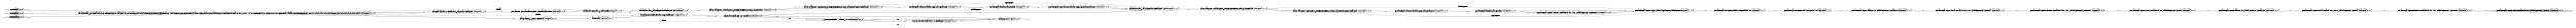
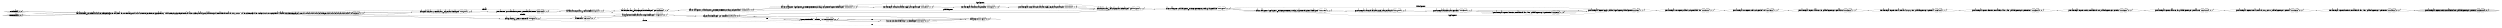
  digraph {
    rankdir=LR
    node [fillcolor=white shape=ellipse style=filled]
    edge [style=bold]
    n1 [label="final List<DataSegment> publishedSegments = BY_INTERVAL_ORDERING.sortedCopy(mdc.getPublished())@@@16@@@['1', '1', '1']"]
    n2 [label="final List<DataSegment> loggedSegments = BY_INTERVAL_ORDERING.sortedCopy(tsqa.getInsertedSegments(indexTask.getId()))@@@17@@@['1', '1', '1']"]
    n3 [label="Assert.assertEquals(\"segments logged vs published\",loggedSegments,publishedSegments)@@@20@@@['1', '1', '1']"]
    n4 [label="Assert.assertEquals(\"statusCode\",TaskState.SUCCESS,status.getStatusCode())@@@18@@@['1', '1', '1']"]
    n5 [label="Assert.assertEquals(\"num segments published\",2,mdc.getPublished().size())@@@21@@@['1', '1', '1']"]
    n6 [label="Assert.assertEquals(\"statusCode\",TaskState.SUCCESS,status.getStatusCode())@@@12@@@['1', '1', '0']"]
    n7 [label="Assert.assertEquals(taskLocation,status.getLocation())@@@13@@@['1', '1', '0']"]
    n8 [label="Assert.assertEquals(\"merged statusCode\",TaskState.SUCCESS,mergedStatus.getStatusCode())@@@14@@@['1', '1', '0']"]
    n9 [label="taskStorage.insert(indexTask,TaskStatus.running(indexTask.getId()))@@@8@@@['0', '0', '1']"]
    n10 [label="tsqa.getStatus(indexTask.getId()).get().isRunnable()@@@9@@@['0', '0', '1']" shape=diamond]
    n11 [label="final TaskStatus status = taskStorage.getStatus(indexTask.getId()).get()@@@15@@@['1', '1', '1']"]
    n12 [label="Thread.sleep(100)@@@13@@@['0', '0', '1']" shape=diamond]
    n13 [label="System.currentTimeMillis() > startTime + 10 * 1000@@@10@@@['0', '0', '1']" shape=diamond]
    n14 [label="Assert.assertEquals(\"segment2 interval\",Intervals.of(\"2010-01-02/P1D\"),publishedSegments.get(1).getInterval())@@@28@@@['0', '0', '1']"]
    n15 [label="Assert.assertEquals(\"segment2 dimensions\",ImmutableList.of(\"dim1\",\"dim2\"),publishedSegments.get(1).getDimensions())@@@29@@@['0', '0', '1']"]
    n16 [fillcolor=lightgray label="Assert.assertEquals(\"segment2 metrics\",ImmutableList.of(\"met\"),publishedSegments.get(1).getMetrics())@@@30@@@['0', '0', '1']"]
    n17 [label="Assert.assertEquals(\"segment1 interval\",Intervals.of(\"2010-01-01/P1D\"),publishedSegments.get(0).getInterval())@@@24@@@['1', '1', '1']"]
    n18 [label="Assert.assertEquals(\"segment1 dimensions\",ImmutableList.of(\"dim1\",\"dim2\"),publishedSegments.get(0).getDimensions())@@@25@@@['0', '0', '1']"]
    n19 [label="Assert.assertEquals(\"segment1 metrics\",ImmutableList.of(\"met\"),publishedSegments.get(0).getMetrics())@@@26@@@['0', '0', '1']"]
    n20 [label="Assert.assertEquals(taskLocation,status.getLocation())@@@19@@@['1', '1', '1']"]
    n21 [label="Assert.assertEquals(\"segment2 datasource\",\"foo\",publishedSegments.get(1).getDataSource())@@@27@@@['0', '0', '1']"]
    n22 [label="final List<DataSegment> publishedSegments = BY_INTERVAL_ORDERING.sortedCopy(mdc.getPublished())@@@10@@@['1', '1', '0']"]
    n23 [label="final List<DataSegment> loggedSegments = BY_INTERVAL_ORDERING.sortedCopy(tsqa.getInsertedSegments(indexTask.getId()))@@@11@@@['1', '1', '0']"]
    n24 [label="final Task indexTask = new IndexTask(null,null,new IndexIngestionSpec(new DataSchema(\"foo\",new TimestampSpec(null,null,null),DimensionsSpec.EMPTY,new AggregatorFactory((((edu.fdu.CPPDG.tinypdg.pe.ExpressionInfo@907bab,new UniformGranularitySpec(Granularities.DAY,null,ImmutableList.of(Intervals.of(\"2010-01-01/P2D\"))),null),new IndexIOConfig(null,new MockInputSource(),new NoopInputFormat(),false,false),new IndexTuningConfig(null,10000,null,10,null,null,null,null,null,null,null,indexSpec,null,null,null,null,null,null,null,null,null,null,null)),null)@@@3@@@['1', '1', '1']"]
    n25 [label="final Optional<TaskStatus> preRunTaskStatus = tsqa.getStatus(indexTask.getId())@@@6@@@['1', '1', '0']"]
    n26 [label="final long startTime = System.currentTimeMillis()@@@6@@@['0', '0', '1']"]
    n27 [label="final TaskStatus mergedStatus = runTask(indexTask)@@@8@@@['1', '1', '0']"]
    n28 [label="Assert.assertTrue(\"pre run task status not present\",!preRunTaskStatus.isPresent())@@@7@@@['1', '1', '0']"]
    n29 [label="taskQueue.start()@@@7@@@['0', '0', '1']"]
    n30 [label="final TaskStatus status = taskStorage.getStatus(indexTask.getId()).get()@@@9@@@['1', '1', '0']"]
    n31 [label="throw new ISE(\"Where did the task go?!: %s\",indexTask.getId())@@@11@@@['0', '0', '1']"]
    n32 [label="Assert.assertEquals(\"segment1 dimensions\",ImmutableList.of(\"dim1\",\"dim2\"),publishedSegments.get(0).getDimensions())@@@20@@@['1', '1', '0']"]
    n33 [label="Assert.assertEquals(\"num segments nuked\",0,mdc.getNuked().size())@@@22@@@['1', '1', '1']"]
    n34 [label="Assert.assertEquals(\"segment1 datasource\",\"foo\",publishedSegments.get(0).getDataSource())@@@23@@@['1', '1', '1']"]
-   n35 [fillcolor=lightgray label="testIndexTask['1', '0', '0']" shape=diamond]
    n36 [fillcolor=lightgray label="testIndexTask['0', '1', '0']" shape=diamond]
    n37 [fillcolor=lightgray label="testResumeTasks['0', '0', '1']" shape=diamond]
    n1 -> n2
    n1 -> n3 [label=publishedSegments style=solid]
    n2 -> n3 [label=loggedSegments style=solid]
    n2 -> n4
    n3 -> n5
    n4 -> n20
    n5 -> n33
    n6 -> n7
    n7 -> n8
    n8 -> n11
    n9 -> n10
    n10 -> n11
    n10 -> n12 [label=true style=dotted]
    n10 -> n13
    n10 -> n13 [label=true style=dotted]
    n11 -> n1
    n12 -> n10
    n13 -> n12
    n13 -> n31
    n13 -> n31 [label=true style=dotted]
    n14 -> n15
    n15 -> n16
    n17 -> n18
    n18 -> n19
    n19 -> n21
    n20 -> n3
    n20 -> n32
    n21 -> n14
    n22 -> n11 [label=publishedSegments style=solid]
    n22 -> n23
    n23 -> n6
    n23 -> n11 [label=loggedSegments style=solid]
    n24 -> n9 [label=indexTask style=solid]
    n24 -> n25
    n24 -> n26
    n24 -> n27 [label=indexTask style=solid]
    n25 -> n28
    n26 -> n13 [label=startTime style=solid]
    n26 -> n29
    n27 -> n9 [label=0 style=dashed]
    n27 -> n30
    n28 -> n27
    n29 -> n9
    n30 -> n22
    n31 -> n12
    n32 -> n3
    n33 -> n34
    n34 -> n17
-   n35 -> n24
    n36 -> n24
    n37 -> n24
  }
